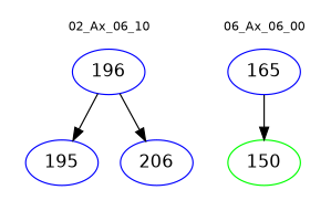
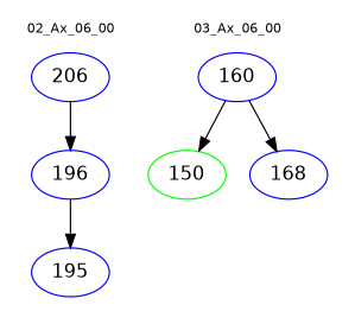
  digraph {
    fontname="DejaVu Sans"
    node [color=blue fontname="DejaVu Sans"]
    edge [color=black fontname="DejaVu Sans"]
    n1 [label=196]
    n2 [label=195]
    n3 [label=206]
-   n4 [label=165]
+   n4 [label=160]
    n5 [color=green label=150]
+   n6 [label=168]
    subgraph cluster_1 {
      color=white
      fontsize=10
-     label="02_Ax_06_10"
+     label="02_Ax_06_00"
      n1
      n2
      n3
    }
    subgraph cluster_2 {
      color=white
      fontsize=10
-     label="06_Ax_06_00"
+     label="03_Ax_06_00"
      n4
      n5
+     n6
    }
    n1 -> n2
-   n1 -> n3
+   n3 -> n1
    n4 -> n5
+   n4 -> n6
  }
